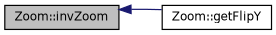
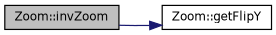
  digraph {
    rankdir=LR
    node [color=black fontname=Helvetica fontsize=10 shape=record style=filled]
    n1 [fillcolor=grey75 fontcolor=black height=0.2 label="Zoom::invZoom" width=0.4]
    n2 [fillcolor=white height=0.2 label="Zoom::getFlipY" width=0.4]
-   n2 -> n1 [color=midnightblue fontname=Helvetica fontsize=10 labelfontname=Helvetica labelfontsize=10 style=solid]
+   n1 -> n2 [color=midnightblue fontname=Helvetica fontsize=10 labelfontname=Helvetica labelfontsize=10 style=solid]
  }
